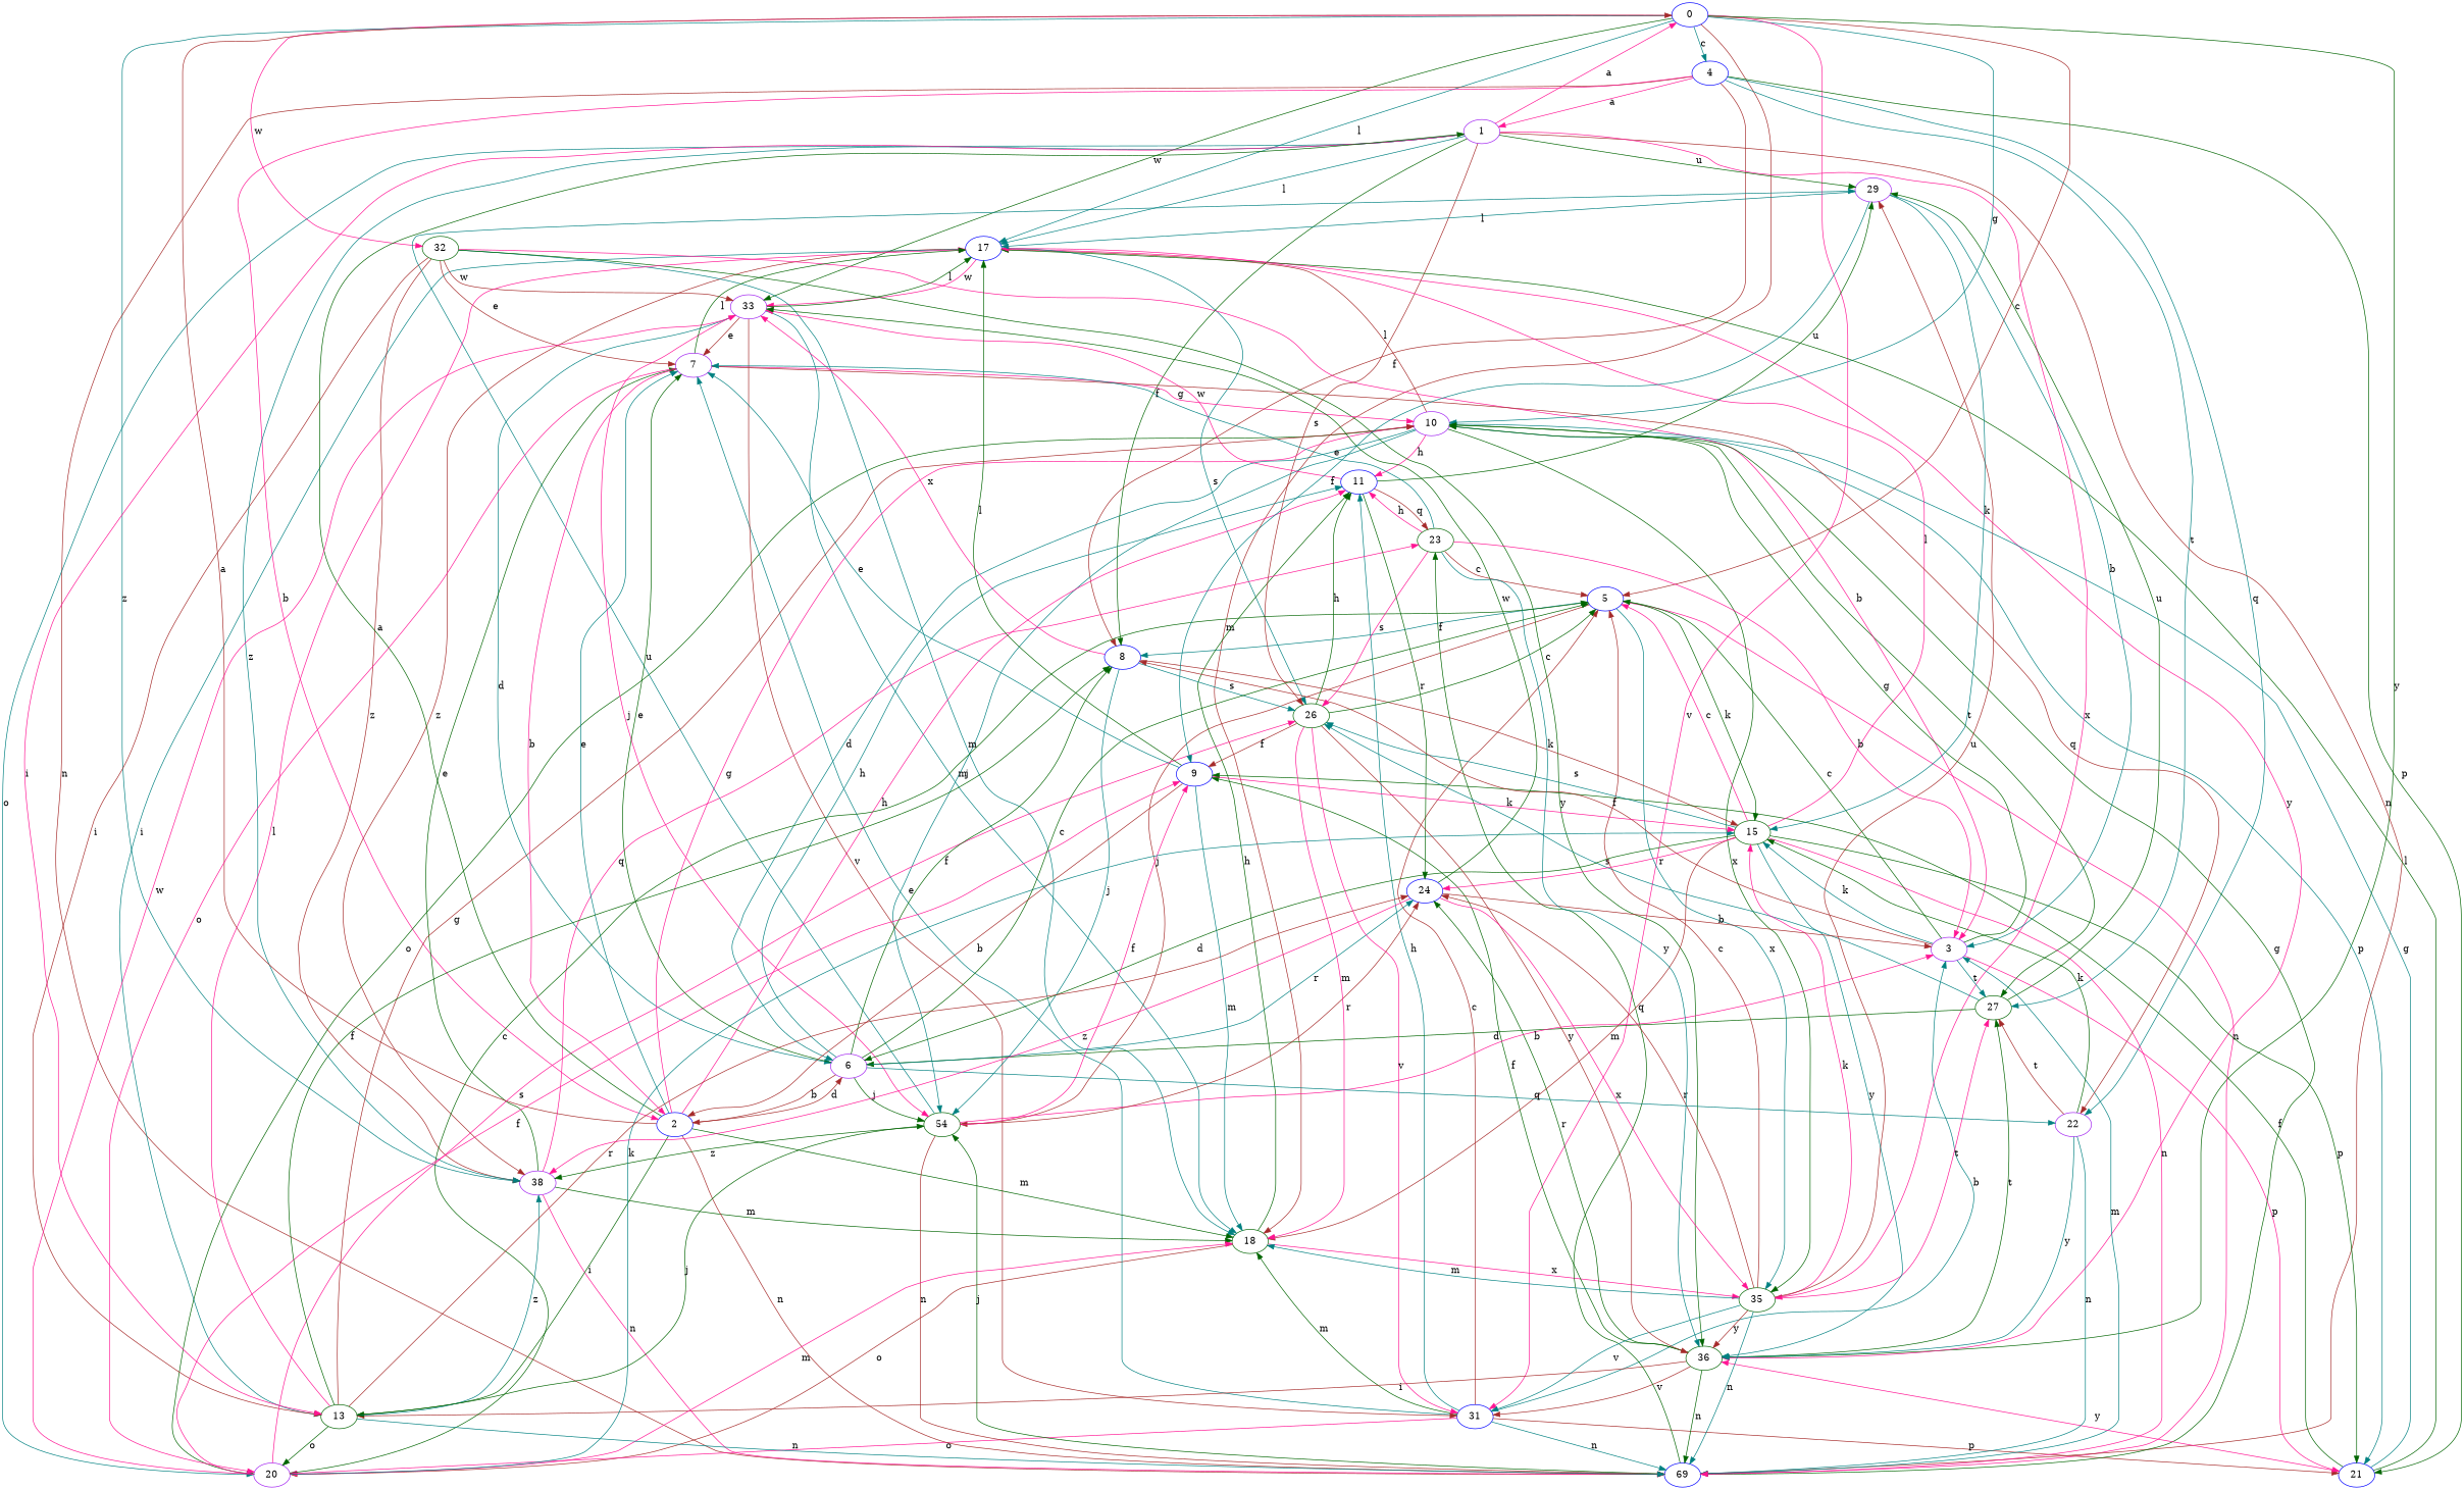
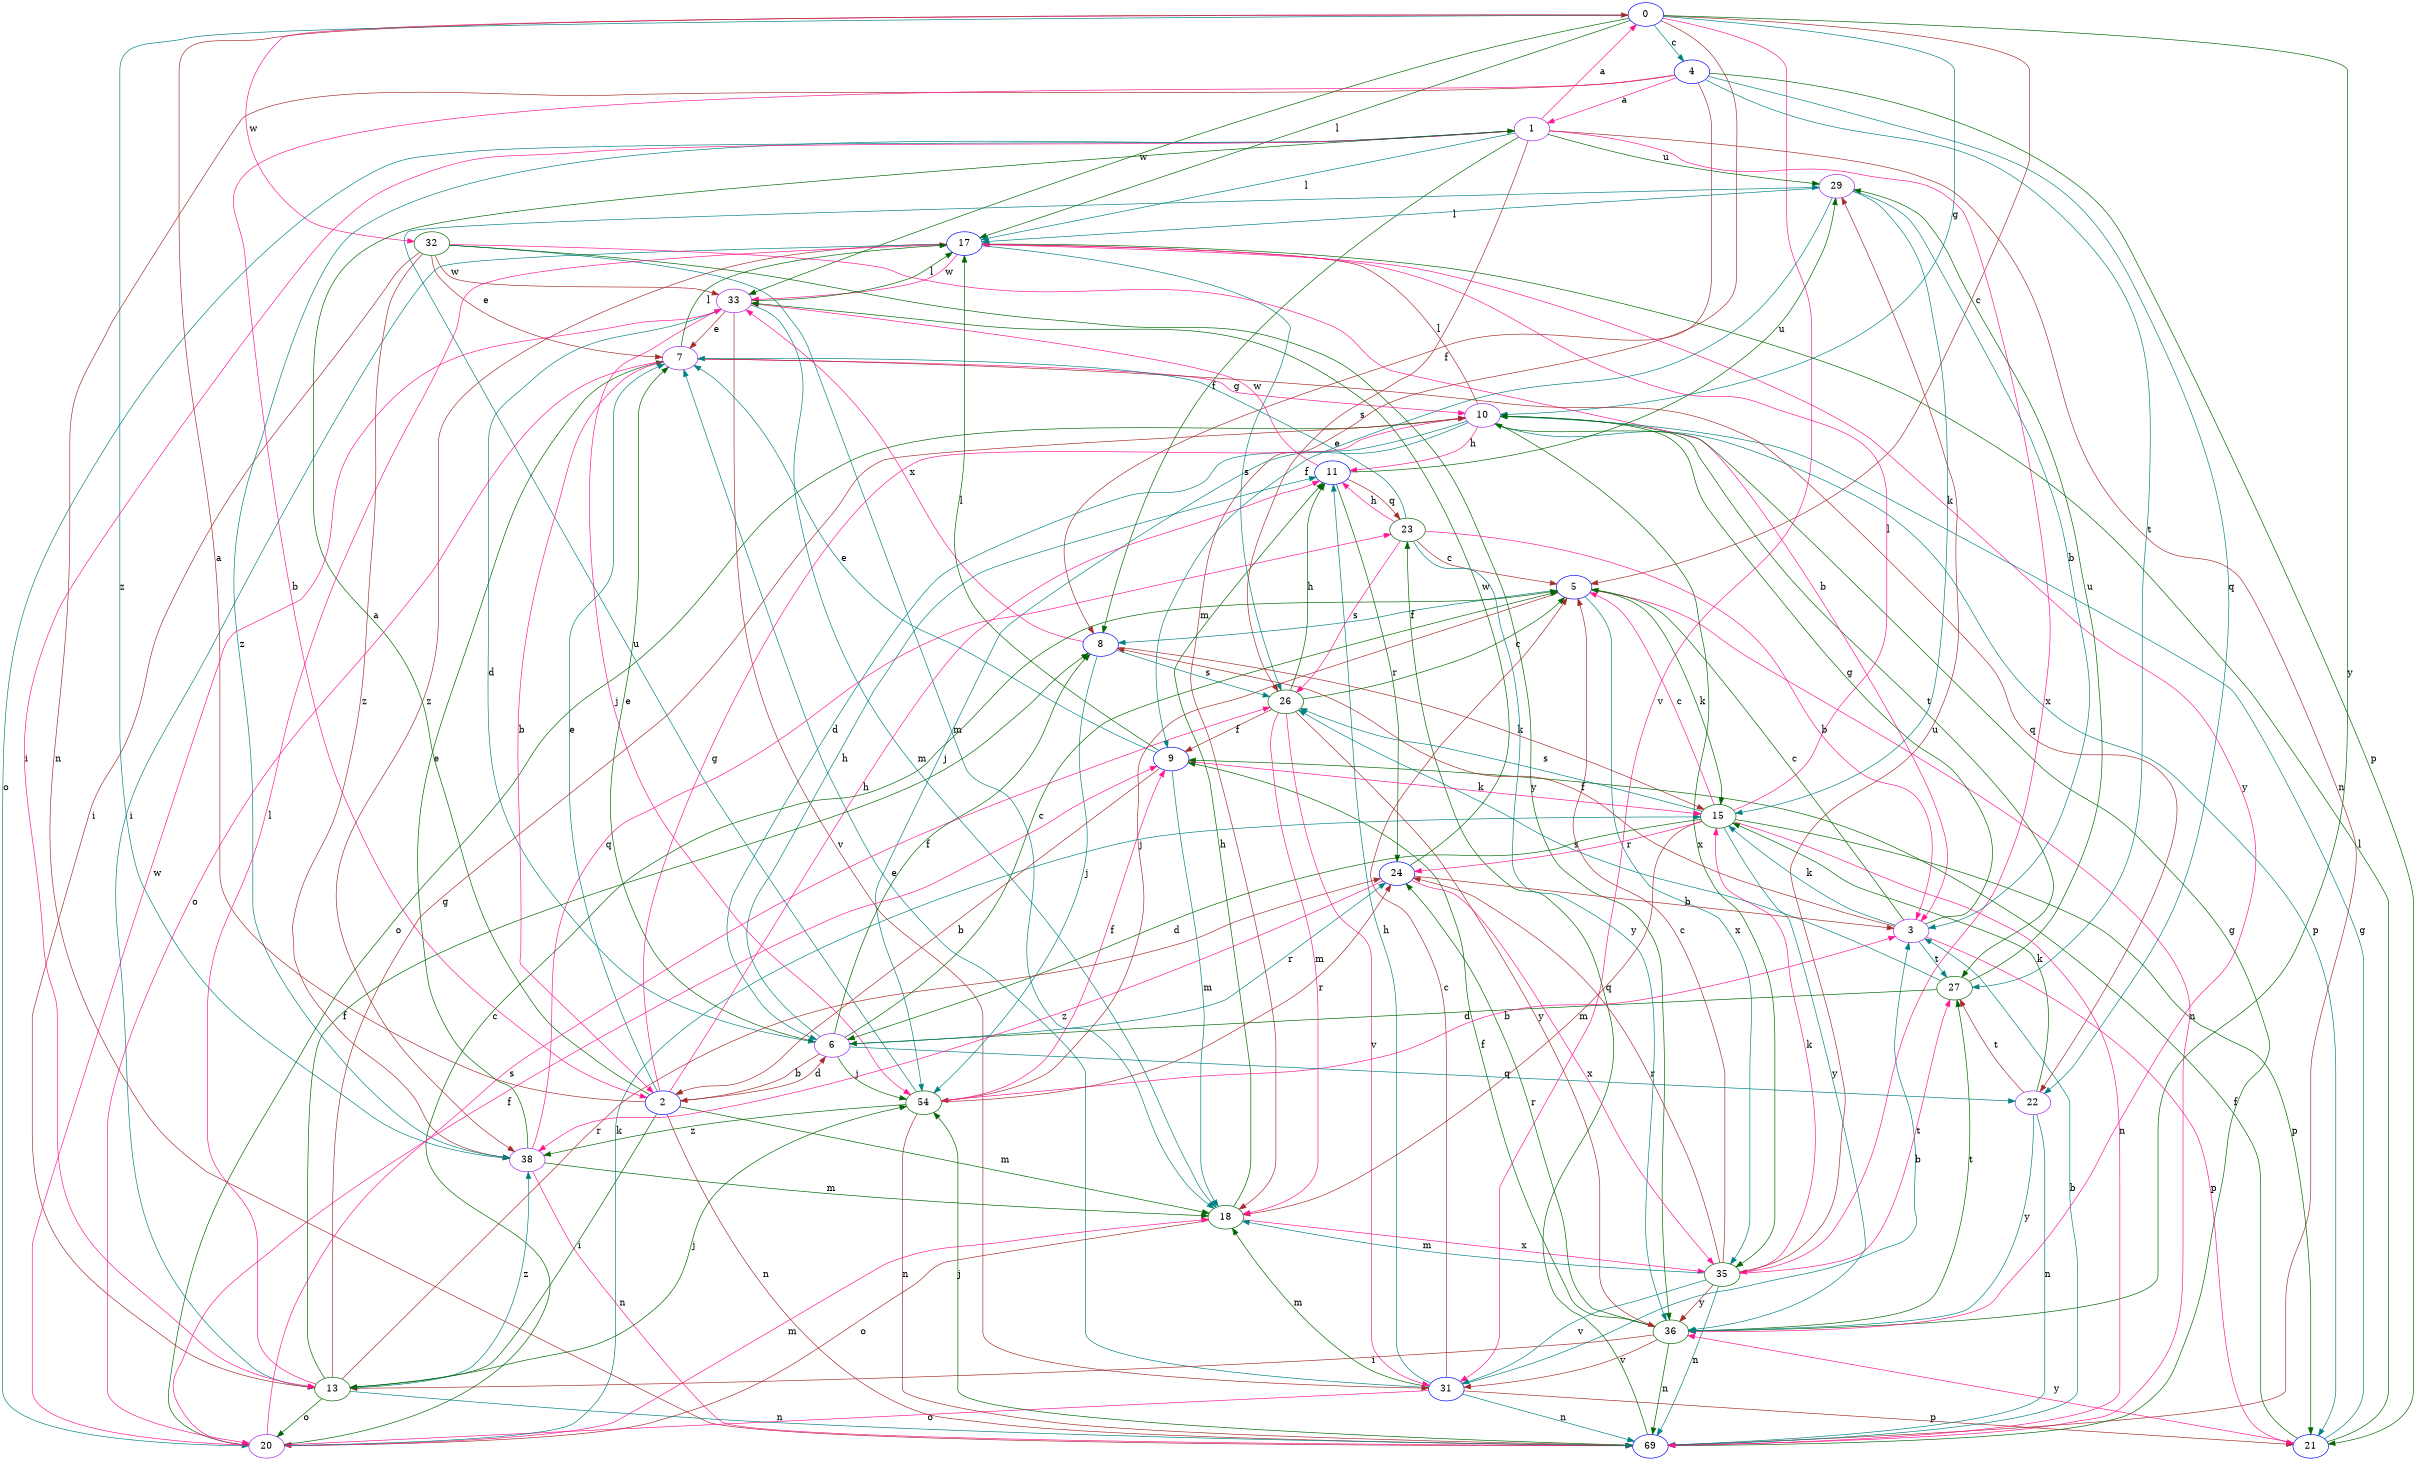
  strict digraph {
    node [color=blue]
    edge [color=teal]
    0
    4
    5
    10 [color=purple]
    17
    18 [color=darkgreen]
    31
    32 [color=darkgreen]
    33 [color=purple]
    36 [color=darkgreen]
    38 [color=purple]
    1 [color=purple]
    8
    n14 [label=69]
    2
    21
    27 [color=darkgreen]
    22 [color=purple]
    35 [color=darkgreen]
    15 [color=darkgreen]
    n21 [color=darkgreen label=54]
    20 [color=purple]
    6 [color=purple]
    11
    13 [color=darkgreen]
    26 [color=darkgreen]
    7 [color=purple]
    3 [color=purple]
    24
    9
    23 [color=darkgreen]
    29 [color=purple]
    0 -> 4 [label=c]
    0 -> 5 [color=brown label=c]
    0 -> 10 [label=g]
-   0 -> 17 [label=l]
+   0 -> 17 [color=darkgreen label=l]
    0 -> 18 [color=brown label=m]
    0 -> 31 [color=deeppink label=v]
    0 -> 32 [color=deeppink label=w]
    0 -> 33 [color=darkgreen label=w]
    0 -> 36 [color=darkgreen label=y]
    0 -> 38 [label=z]
    4 -> 1 [color=deeppink label=a]
    4 -> 8 [color=brown label=f]
    4 -> n14 [color=brown label=n]
    4 -> 2 [color=deeppink label=b]
    4 -> 21 [color=darkgreen label=p]
    4 -> 27 [label=t]
    4 -> 22 [label=q]
    5 -> 8 [label=f]
    5 -> n14 [color=deeppink label=n]
    5 -> 35 [label=x]
    5 -> 15 [color=darkgreen label=k]
    5 -> n21 [color=brown label=j]
    10 -> 17 [color=brown label=l]
    10 -> 21 [label=p]
    10 -> 27 [color=darkgreen label=t]
    10 -> 35 [color=darkgreen label=x]
    10 -> n21 [label=j]
    10 -> 20 [color=darkgreen label=o]
    10 -> 6 [label=d]
    10 -> 11 [color=deeppink label=h]
    17 -> 33 [color=deeppink label=w]
    17 -> 36 [color=deeppink label=y]
    17 -> 38 [color=brown label=z]
    17 -> 13 [label=i]
    17 -> 26 [label=s]
    18 -> 35 [color=deeppink label=x]
    18 -> 20 [color=brown label=o]
    18 -> 11 [color=darkgreen label=h]
    31 -> 5 [color=brown label=c]
    31 -> 18 [color=darkgreen label=m]
    31 -> n14 [label=n]
    31 -> 21 [color=brown label=p]
    31 -> 20 [color=deeppink label=o]
    31 -> 11 [label=h]
    31 -> 7 [label=e]
    31 -> 3 [label=b]
    32 -> 18 [label=m]
    32 -> 33 [color=brown label=w]
    32 -> 36 [color=darkgreen label=y]
    32 -> 38 [color=brown label=z]
    32 -> 13 [color=brown label=i]
    32 -> 7 [color=brown label=e]
    32 -> 3 [color=deeppink label=b]
    33 -> 17 [color=darkgreen label=l]
    33 -> 18 [label=m]
    33 -> 31 [color=brown label=v]
    33 -> n21 [color=deeppink label=j]
    33 -> 6 [label=d]
    33 -> 7 [color=brown label=e]
    36 -> 31 [color=brown label=v]
    36 -> n14 [color=darkgreen label=n]
    36 -> 27 [color=darkgreen label=t]
    36 -> 13 [color=brown label=i]
    36 -> 24 [color=darkgreen label=r]
    36 -> 9 [color=darkgreen label=f]
    38 -> 18 [color=darkgreen label=m]
    38 -> n14 [color=deeppink label=n]
    38 -> 7 [color=darkgreen label=e]
    38 -> 23 [color=deeppink label=q]
    1 -> 0 [color=deeppink label=a]
    1 -> 17 [label=l]
    1 -> 38 [label=z]
    1 -> 8 [color=darkgreen label=f]
    1 -> n14 [color=brown label=n]
    1 -> 35 [color=deeppink label=x]
    1 -> 20 [label=o]
    1 -> 13 [color=deeppink label=i]
    1 -> 26 [color=brown label=s]
    1 -> 29 [color=darkgreen label=u]
    8 -> 33 [color=deeppink label=x]
    8 -> 15 [color=brown label=k]
    8 -> n21 [label=j]
    8 -> 26 [label=s]
    n14 -> 10 [color=darkgreen label=g]
    n14 -> n21 [color=darkgreen label=j]
-   n14 -> 3 [label=m]
+   n14 -> 3 [label=b]
    n14 -> 23 [color=darkgreen label=q]
    2 -> 0 [color=brown label=a]
    2 -> 10 [color=deeppink label=g]
    2 -> 18 [color=darkgreen label=m]
    2 -> 1 [color=darkgreen label=a]
    2 -> n14 [color=brown label=n]
    2 -> 6 [color=brown label=d]
    2 -> 11 [color=deeppink label=h]
    2 -> 13 [color=darkgreen label=i]
    2 -> 7 [label=e]
    21 -> 10 [label=g]
    21 -> 17 [color=darkgreen label=l]
    21 -> 36 [color=deeppink label=y]
    21 -> 9 [color=darkgreen label=f]
    27 -> 6 [color=darkgreen label=d]
    27 -> 26 [label=s]
    27 -> 29 [color=darkgreen label=u]
    22 -> 36 [label=y]
    22 -> n14 [label=n]
    22 -> 27 [color=brown label=t]
    22 -> 15 [color=darkgreen label=k]
    35 -> 5 [color=brown label=c]
    35 -> 18 [label=m]
    35 -> 31 [label=v]
    35 -> 36 [color=brown label=y]
    35 -> n14 [label=n]
    35 -> 27 [color=deeppink label=t]
    35 -> 15 [color=deeppink label=k]
    35 -> 24 [color=brown label=r]
    35 -> 29 [color=brown label=u]
    15 -> 5 [color=deeppink label=c]
    15 -> 17 [color=deeppink label=l]
    15 -> 18 [color=brown label=m]
    15 -> 36 [label=y]
    15 -> n14 [color=deeppink label=n]
    15 -> 21 [color=darkgreen label=p]
    15 -> 6 [color=darkgreen label=d]
    15 -> 26 [label=s]
    15 -> 24 [color=deeppink label=r]
    n21 -> 38 [color=darkgreen label=z]
    n21 -> n14 [color=brown label=n]
    n21 -> 3 [color=deeppink label=b]
    n21 -> 24 [color=brown label=r]
    n21 -> 9 [color=deeppink label=f]
    n21 -> 29 [label=u]
    20 -> 5 [color=darkgreen label=c]
    20 -> 18 [color=deeppink label=m]
    20 -> 33 [color=deeppink label=w]
    20 -> 15 [label=k]
    20 -> 26 [color=deeppink label=s]
    20 -> 9 [color=deeppink label=f]
    6 -> 5 [color=darkgreen label=c]
    6 -> 8 [color=darkgreen label=f]
    6 -> 2 [color=brown label=b]
    6 -> 22 [label=q]
    6 -> n21 [color=darkgreen label=j]
    6 -> 11 [label=h]
    6 -> 7 [color=darkgreen label=e]
    6 -> 24 [label=r]
    11 -> 33 [color=deeppink label=w]
    11 -> 24 [color=darkgreen label=r]
    11 -> 23 [color=brown label=q]
    11 -> 29 [color=darkgreen label=u]
    13 -> 10 [color=brown label=g]
    13 -> 17 [color=deeppink label=l]
    13 -> 38 [label=z]
    13 -> 8 [color=darkgreen label=f]
    13 -> n14 [label=n]
    13 -> n21 [color=darkgreen label=j]
    13 -> 20 [color=darkgreen label=o]
    13 -> 24 [color=brown label=r]
    26 -> 5 [color=darkgreen label=c]
    26 -> 18 [color=deeppink label=m]
    26 -> 31 [color=deeppink label=v]
    26 -> 36 [color=brown label=y]
    26 -> 11 [color=darkgreen label=h]
    26 -> 9 [color=brown label=f]
    7 -> 10 [color=deeppink label=g]
    7 -> 17 [color=darkgreen label=l]
    7 -> 2 [color=deeppink label=b]
    7 -> 22 [color=brown label=q]
    7 -> 20 [color=deeppink label=o]
    3 -> 5 [color=darkgreen label=c]
    3 -> 10 [color=darkgreen label=g]
    3 -> 8 [color=brown label=f]
    3 -> 21 [color=deeppink label=p]
    3 -> 27 [label=t]
    3 -> 15 [label=k]
    24 -> 33 [color=darkgreen label=w]
    24 -> 38 [color=deeppink label=z]
    24 -> 35 [color=deeppink label=x]
    24 -> 3 [color=brown label=b]
    9 -> 17 [color=darkgreen label=l]
    9 -> 18 [label=m]
    9 -> 2 [color=brown label=b]
    9 -> 15 [color=deeppink label=k]
    9 -> 7 [label=e]
    23 -> 5 [color=brown label=c]
    23 -> 36 [label=y]
    23 -> 11 [color=deeppink label=h]
    23 -> 26 [color=deeppink label=s]
    23 -> 7 [label=e]
    23 -> 3 [color=deeppink label=b]
    29 -> 17 [label=l]
    29 -> 15 [label=k]
    29 -> 3 [label=b]
    29 -> 9 [label=f]
  }
